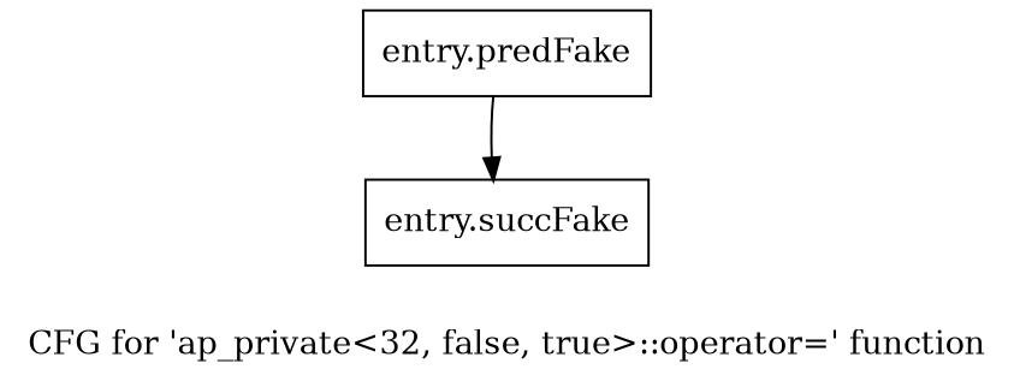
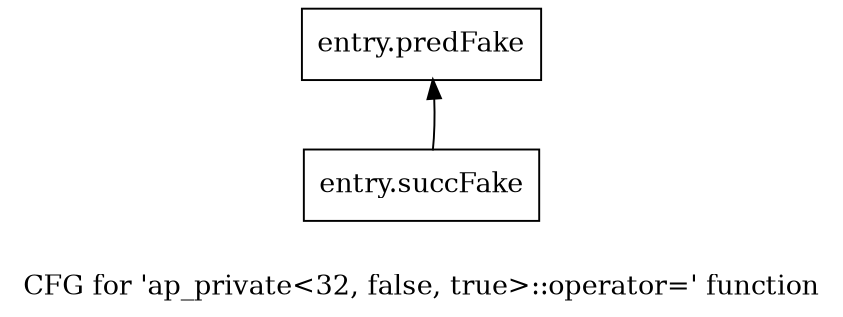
  digraph {
    label="CFG for 'ap_private\<32, false, true\>::operator=' function"
    node [shape=record]
    n1 [label="{entry.predFake}"]
    n2 [filename="/home/omerfaruk/tools/Xilinx/Vitis_HLS/2023.2/include/etc/ap_private.h" label="{entry.succFake}" linenumber=1484]
-   n1 -> n2 [execusionnum=230 filename="/home/omerfaruk/tools/Xilinx/Vitis_HLS/2023.2/include/etc/ap_private.h"]
+   n2 -> n1 [execusionnum=230 filename="/home/omerfaruk/tools/Xilinx/Vitis_HLS/2023.2/include/etc/ap_private.h"]
  }
